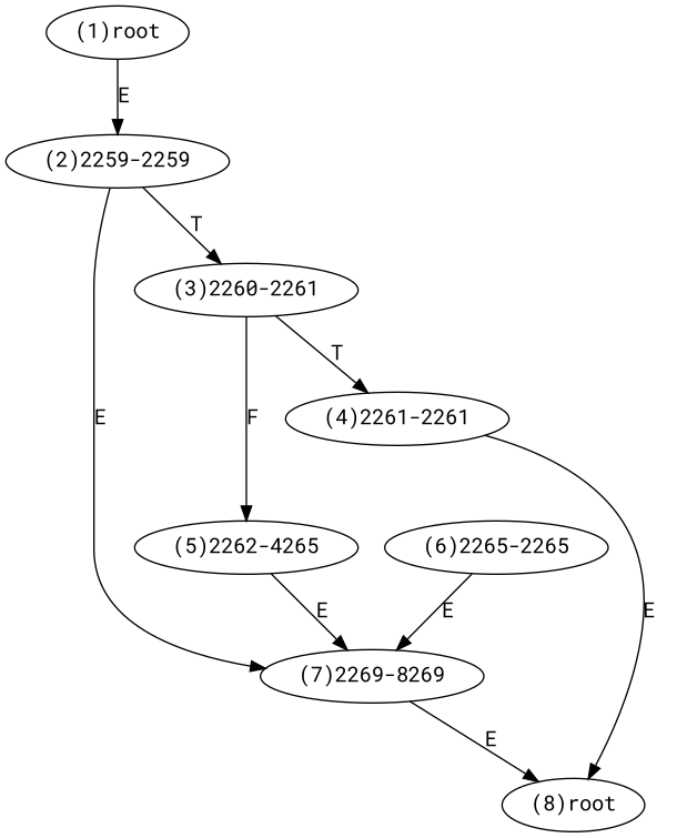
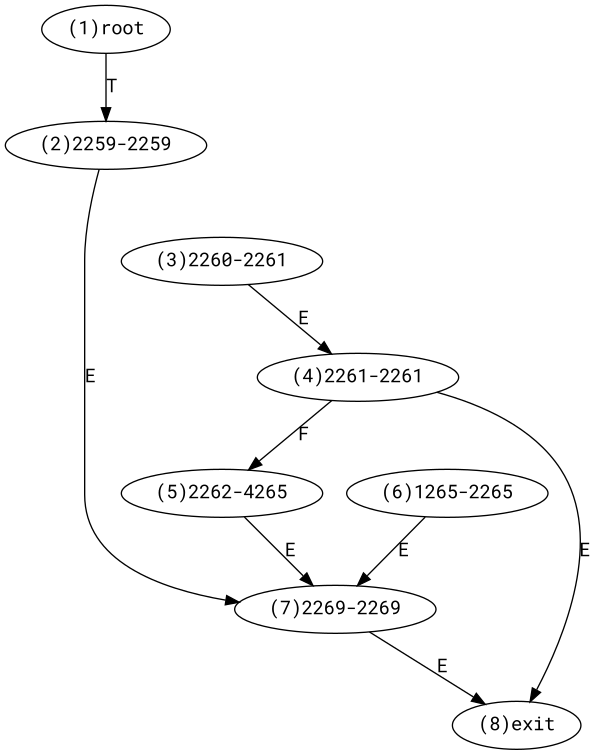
  digraph {
    fontname="Roboto Mono"
    node [fontname="Roboto Mono"]
    edge [fontname="Roboto Mono"]
    n1 [label="(1)root"]
    n2 [label="(2)2259-2259"]
    n3 [label="(3)2260-2261"]
-   n4 [label="(7)2269-8269"]
+   n4 [label="(7)2269-2269"]
    n5 [label="(4)2261-2261"]
    n6 [label="(5)2262-4265"]
-   n7 [label="(8)root"]
-   n8 [label="(6)2265-2265"]
-   n1 -> n2 [label=E]
-   n2 -> n3 [label=T]
+   n7 [label="(8)exit"]
+   n8 [label="(6)1265-2265"]
+   n1 -> n2 [label=T]
    n2 -> n4 [label=E]
-   n3 -> n5 [label=T]
-   n3 -> n6 [label=F]
+   n3 -> n5 [label=E]
+   n5 -> n6 [label=F]
    n4 -> n7 [label=E]
    n5 -> n7 [label=E]
    n6 -> n4 [label=E]
    n8 -> n4 [label=E]
  }
